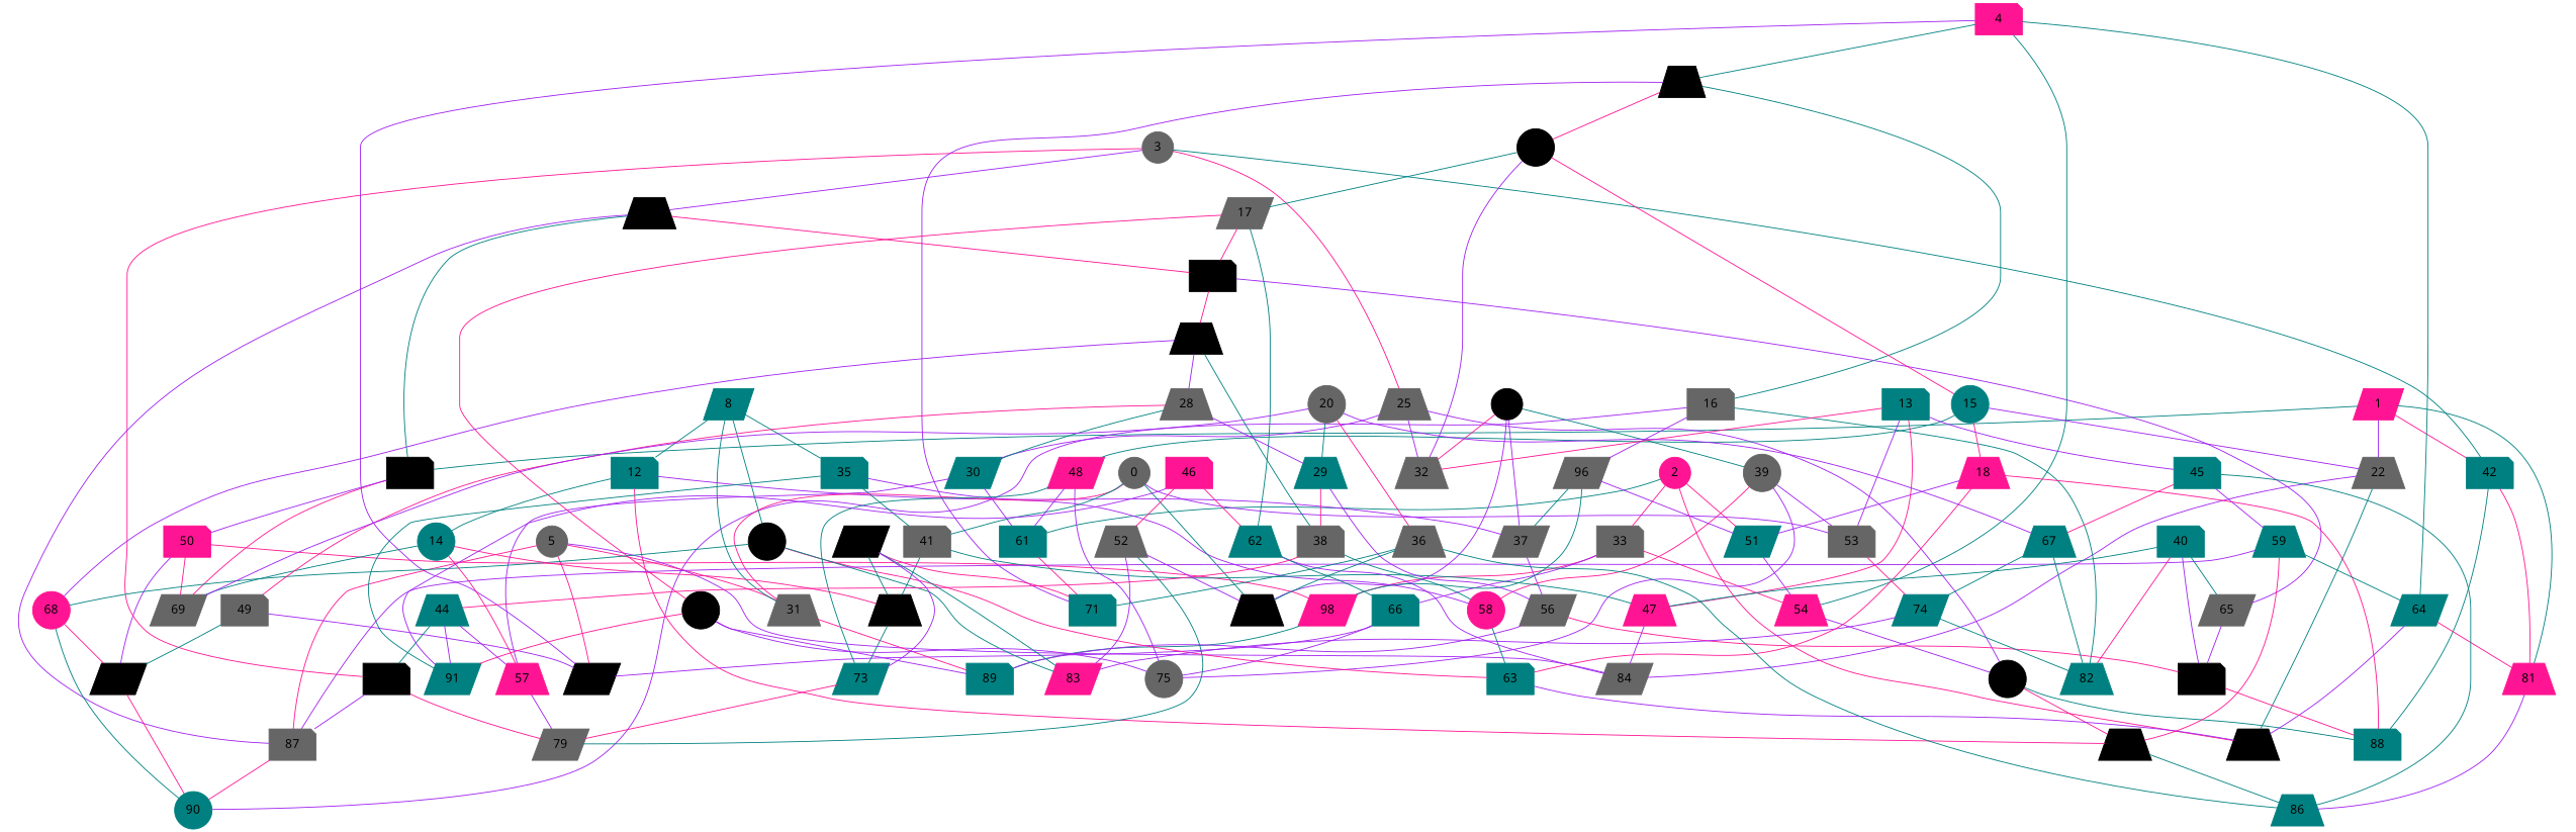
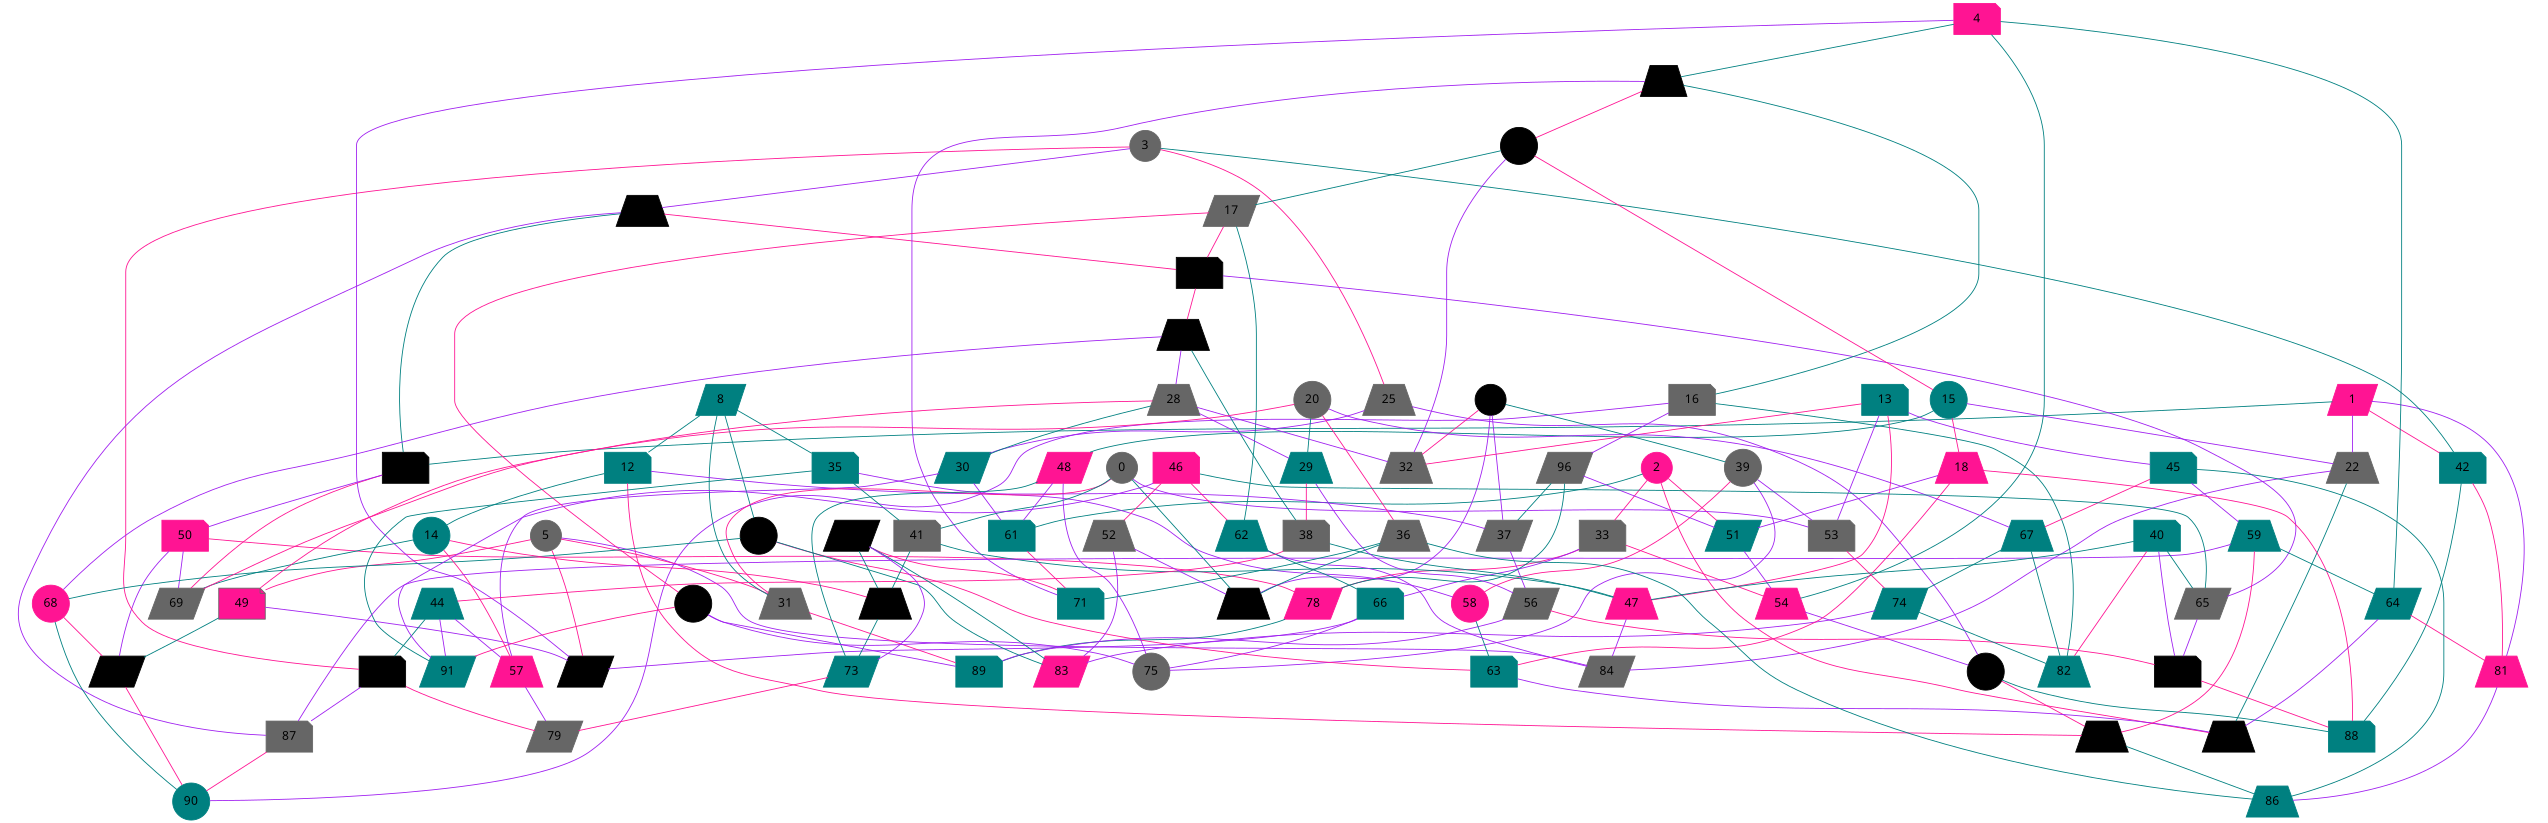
  graph {
    fontname="Noto Sans"
    node [color=teal fontname="Noto Sans" shape=trapezium style=filled]
    edge [color=purple fontname="Noto Sans"]
    1 [color=deeppink shape=parallelogram]
    22 [color=gray40]
    24 [color=black shape=note]
    42 [shape=note]
    81 [color=deeppink]
    77 [color=black]
    84 [color=gray40 shape=parallelogram]
    69 [color=gray40 shape=parallelogram]
    50 [color=deeppink shape=note]
    88 [shape=note]
    86
    2 [color=deeppink shape=circle]
    33 [color=gray40 shape=note]
    51 [shape=parallelogram]
    61 [shape=note]
    54 [color=deeppink]
-   78 [color=deeppink shape=parallelogram label=98]
+   78 [color=deeppink shape=parallelogram]
    66 [shape=note]
    71 [shape=note]
    3 [color=gray40 shape=circle]
    11 [color=black]
    25 [color=gray40]
    60 [color=black shape=note]
    19 [color=black shape=note]
    87 [color=gray40 shape=note]
    32 [color=gray40]
    30 [shape=parallelogram]
    72 [color=black shape=circle]
    79 [color=gray40 shape=parallelogram]
    4 [color=deeppink shape=note]
    7 [color=black]
    64 [shape=parallelogram]
    70 [color=black shape=parallelogram]
    10 [color=black shape=circle]
    16 [color=gray40 shape=note]
    5 [color=gray40 shape=circle]
    31 [color=gray40]
-   49 [color=gray40 shape=note]
+   49 [color=gray40 shape=note fillcolor=deeppink]
    89 [shape=note]
    76 [color=black shape=parallelogram]
    6 [color=black shape=circle]
    37 [color=gray40 shape=parallelogram]
    39 [color=gray40 shape=circle]
    55 [color=black]
    56 [color=gray40 shape=parallelogram]
    53 [color=gray40 shape=note]
    75 [color=gray40 shape=circle]
    58 [color=deeppink shape=circle]
    15 [shape=circle]
    17 [color=gray40 shape=parallelogram]
    n51 [color=gray40 label=96 shape=parallelogram]
    82
    90 [shape=circle]
    8 [shape=parallelogram]
    12 [shape=note]
    34 [color=black shape=circle]
    35 [shape=note]
    14 [shape=circle]
    85 [color=black]
    63 [shape=note]
    83 [color=deeppink shape=parallelogram]
    68 [color=deeppink shape=circle]
    41 [color=gray40 shape=note]
    91 [shape=parallelogram]
    n65 [color=gray40 label=0 shape=circle]
    47 [color=deeppink]
    43 [color=black]
    74 [shape=parallelogram]
    18 [color=deeppink]
    48 [color=deeppink shape=parallelogram]
    21 [color=black shape=circle]
    62
    27 [color=black]
    65 [color=gray40 shape=parallelogram]
    57 [color=deeppink]
    13 [shape=note]
    45 [shape=note]
    67
    59
    73 [shape=parallelogram]
    28 [color=gray40]
    38 [color=gray40 shape=note]
    80 [color=black shape=note]
    20 [color=gray40 shape=circle]
    29
    36 [color=gray40]
    23 [color=black shape=parallelogram]
    44
    40 [shape=note]
    46 [color=deeppink shape=note]
    52 [color=gray40]
    1 -- 22
    1 -- 24 [color=teal]
    1 -- 42 [color=deeppink]
-   1 -- 81 [color=teal]
+   1 -- 81
    22 -- 77 [color=teal]
    22 -- 84
    24 -- 69 [color=deeppink]
    24 -- 50
    42 -- 81 [color=deeppink]
    42 -- 88 [color=teal]
    81 -- 86
-   50 -- 69 [color=deeppink]
+   50 -- 69
    50 -- 78 [color=deeppink]
    50 -- 76
    2 -- 77 [color=deeppink]
    2 -- 33 [color=deeppink]
    2 -- 51 [color=deeppink]
    2 -- 61 [color=teal]
    33 -- 54 [color=deeppink]
    33 -- 78 [color=deeppink]
    33 -- 66
    51 -- 54
    61 -- 71 [color=deeppink]
    54 -- 72
    78 -- 89 [color=teal]
    66 -- 70
    66 -- 75
    3 -- 42 [color=teal]
    3 -- 11
    3 -- 25 [color=deeppink]
    3 -- 60 [color=deeppink]
    11 -- 24 [color=teal]
    11 -- 19 [color=deeppink]
    11 -- 87
-   25 -- 32
+   28 -- 32
    25 -- 30
    25 -- 72
    60 -- 87
    60 -- 79 [color=deeppink]
    19 -- 27 [color=deeppink]
    19 -- 65
    87 -- 90 [color=deeppink]
    30 -- 61
    30 -- 57
    72 -- 88 [color=teal]
    72 -- 85 [color=deeppink]
    4 -- 54 [color=teal]
    4 -- 7 [color=teal]
    4 -- 64 [color=teal]
    4 -- 70
    7 -- 71
    7 -- 10 [color=deeppink]
    7 -- 16 [color=teal]
    64 -- 81 [color=deeppink]
    64 -- 77
    10 -- 32
    10 -- 15 [color=deeppink]
    10 -- 17 [color=teal]
    16 -- n51
    16 -- 82 [color=teal]
    16 -- 90
    5 -- 84
    5 -- 70 [color=deeppink]
    5 -- 31 [color=deeppink]
-   5 -- 87 [color=deeppink]
+   5 -- 49 [color=deeppink]
    31 -- 89 [color=deeppink]
    49 -- 70
    49 -- 76 [color=teal]
    76 -- 90 [color=deeppink]
    6 -- 32 [color=deeppink]
    6 -- 37
    6 -- 39 [color=teal]
    6 -- 55
    37 -- 56
    39 -- 53
    39 -- 75
    39 -- 58 [color=deeppink]
    56 -- 89
    56 -- 80 [color=deeppink]
    53 -- 74 [color=deeppink]
    58 -- 63 [color=teal]
    15 -- 22
    15 -- 18 [color=deeppink]
    15 -- 48 [color=teal]
    17 -- 19 [color=deeppink]
    17 -- 21 [color=deeppink]
    17 -- 62 [color=teal]
    n51 -- 51
    n51 -- 78 [color=teal]
    n51 -- 37 [color=teal]
    8 -- 31 [color=teal]
    8 -- 12 [color=teal]
    8 -- 34 [color=teal]
    8 -- 35 [color=teal]
    12 -- 37
    12 -- 14 [color=teal]
    12 -- 85 [color=deeppink]
    34 -- 63 [color=deeppink]
    34 -- 83 [color=teal]
    34 -- 68 [color=teal]
    35 -- 58
    35 -- 41 [color=teal]
    35 -- 91 [color=teal]
    14 -- 69 [color=teal]
    14 -- 43 [color=deeppink]
    14 -- 57 [color=deeppink]
    85 -- 86 [color=teal]
    63 -- 77
    68 -- 76 [color=deeppink]
    68 -- 90 [color=teal]
    41 -- 47 [color=teal]
    41 -- 43 [color=teal]
    n65 -- 31 [color=deeppink]
    n65 -- 55 [color=teal]
    n65 -- 53
    n65 -- 41 [color=teal]
    47 -- 84
    43 -- 73 [color=teal]
    74 -- 82 [color=teal]
    74 -- 83
    18 -- 88 [color=deeppink]
    18 -- 51
    18 -- 63 [color=deeppink]
    48 -- 61
    48 -- 75
    48 -- 73 [color=teal]
    21 -- 89
    21 -- 75
    21 -- 91 [color=deeppink]
    62 -- 84
    62 -- 66 [color=teal]
    27 -- 68
    27 -- 28
    27 -- 38 [color=teal]
    65 -- 80
    57 -- 79
    13 -- 32 [color=deeppink]
    13 -- 53
    13 -- 47 [color=deeppink]
    13 -- 45
    45 -- 86 [color=teal]
    45 -- 67 [color=deeppink]
    45 -- 59
    67 -- 82 [color=teal]
    67 -- 74 [color=teal]
    59 -- 87
    59 -- 64 [color=teal]
    59 -- 85 [color=deeppink]
    73 -- 79 [color=deeppink]
    28 -- 30 [color=teal]
    28 -- 49 [color=deeppink]
    28 -- 29
-   38 -- 58 [color=teal]
+   38 -- 47 [color=teal]
    38 -- 44 [color=deeppink]
    80 -- 88 [color=deeppink]
-   20 -- 69
+   20 -- 69 [color=deeppink]
    20 -- 67
    20 -- 29 [color=teal]
    20 -- 36 [color=deeppink]
    29 -- 56
    29 -- 38 [color=deeppink]
    36 -- 86 [color=teal]
    36 -- 71 [color=teal]
    36 -- 55 [color=teal]
    23 -- 71 [color=deeppink]
    23 -- 83 [color=teal]
    23 -- 43 [color=teal]
    23 -- 73
    44 -- 60 [color=teal]
    44 -- 91
    44 -- 57
    40 -- 82 [color=deeppink]
    40 -- 47 [color=teal]
    40 -- 65 [color=teal]
    40 -- 80
    46 -- 91
    46 -- 62 [color=deeppink]
+   46 -- 65 [color=teal]
    46 -- 52 [color=deeppink]
-   52 -- 79 [color=teal]
    52 -- 55
    52 -- 83
  }
